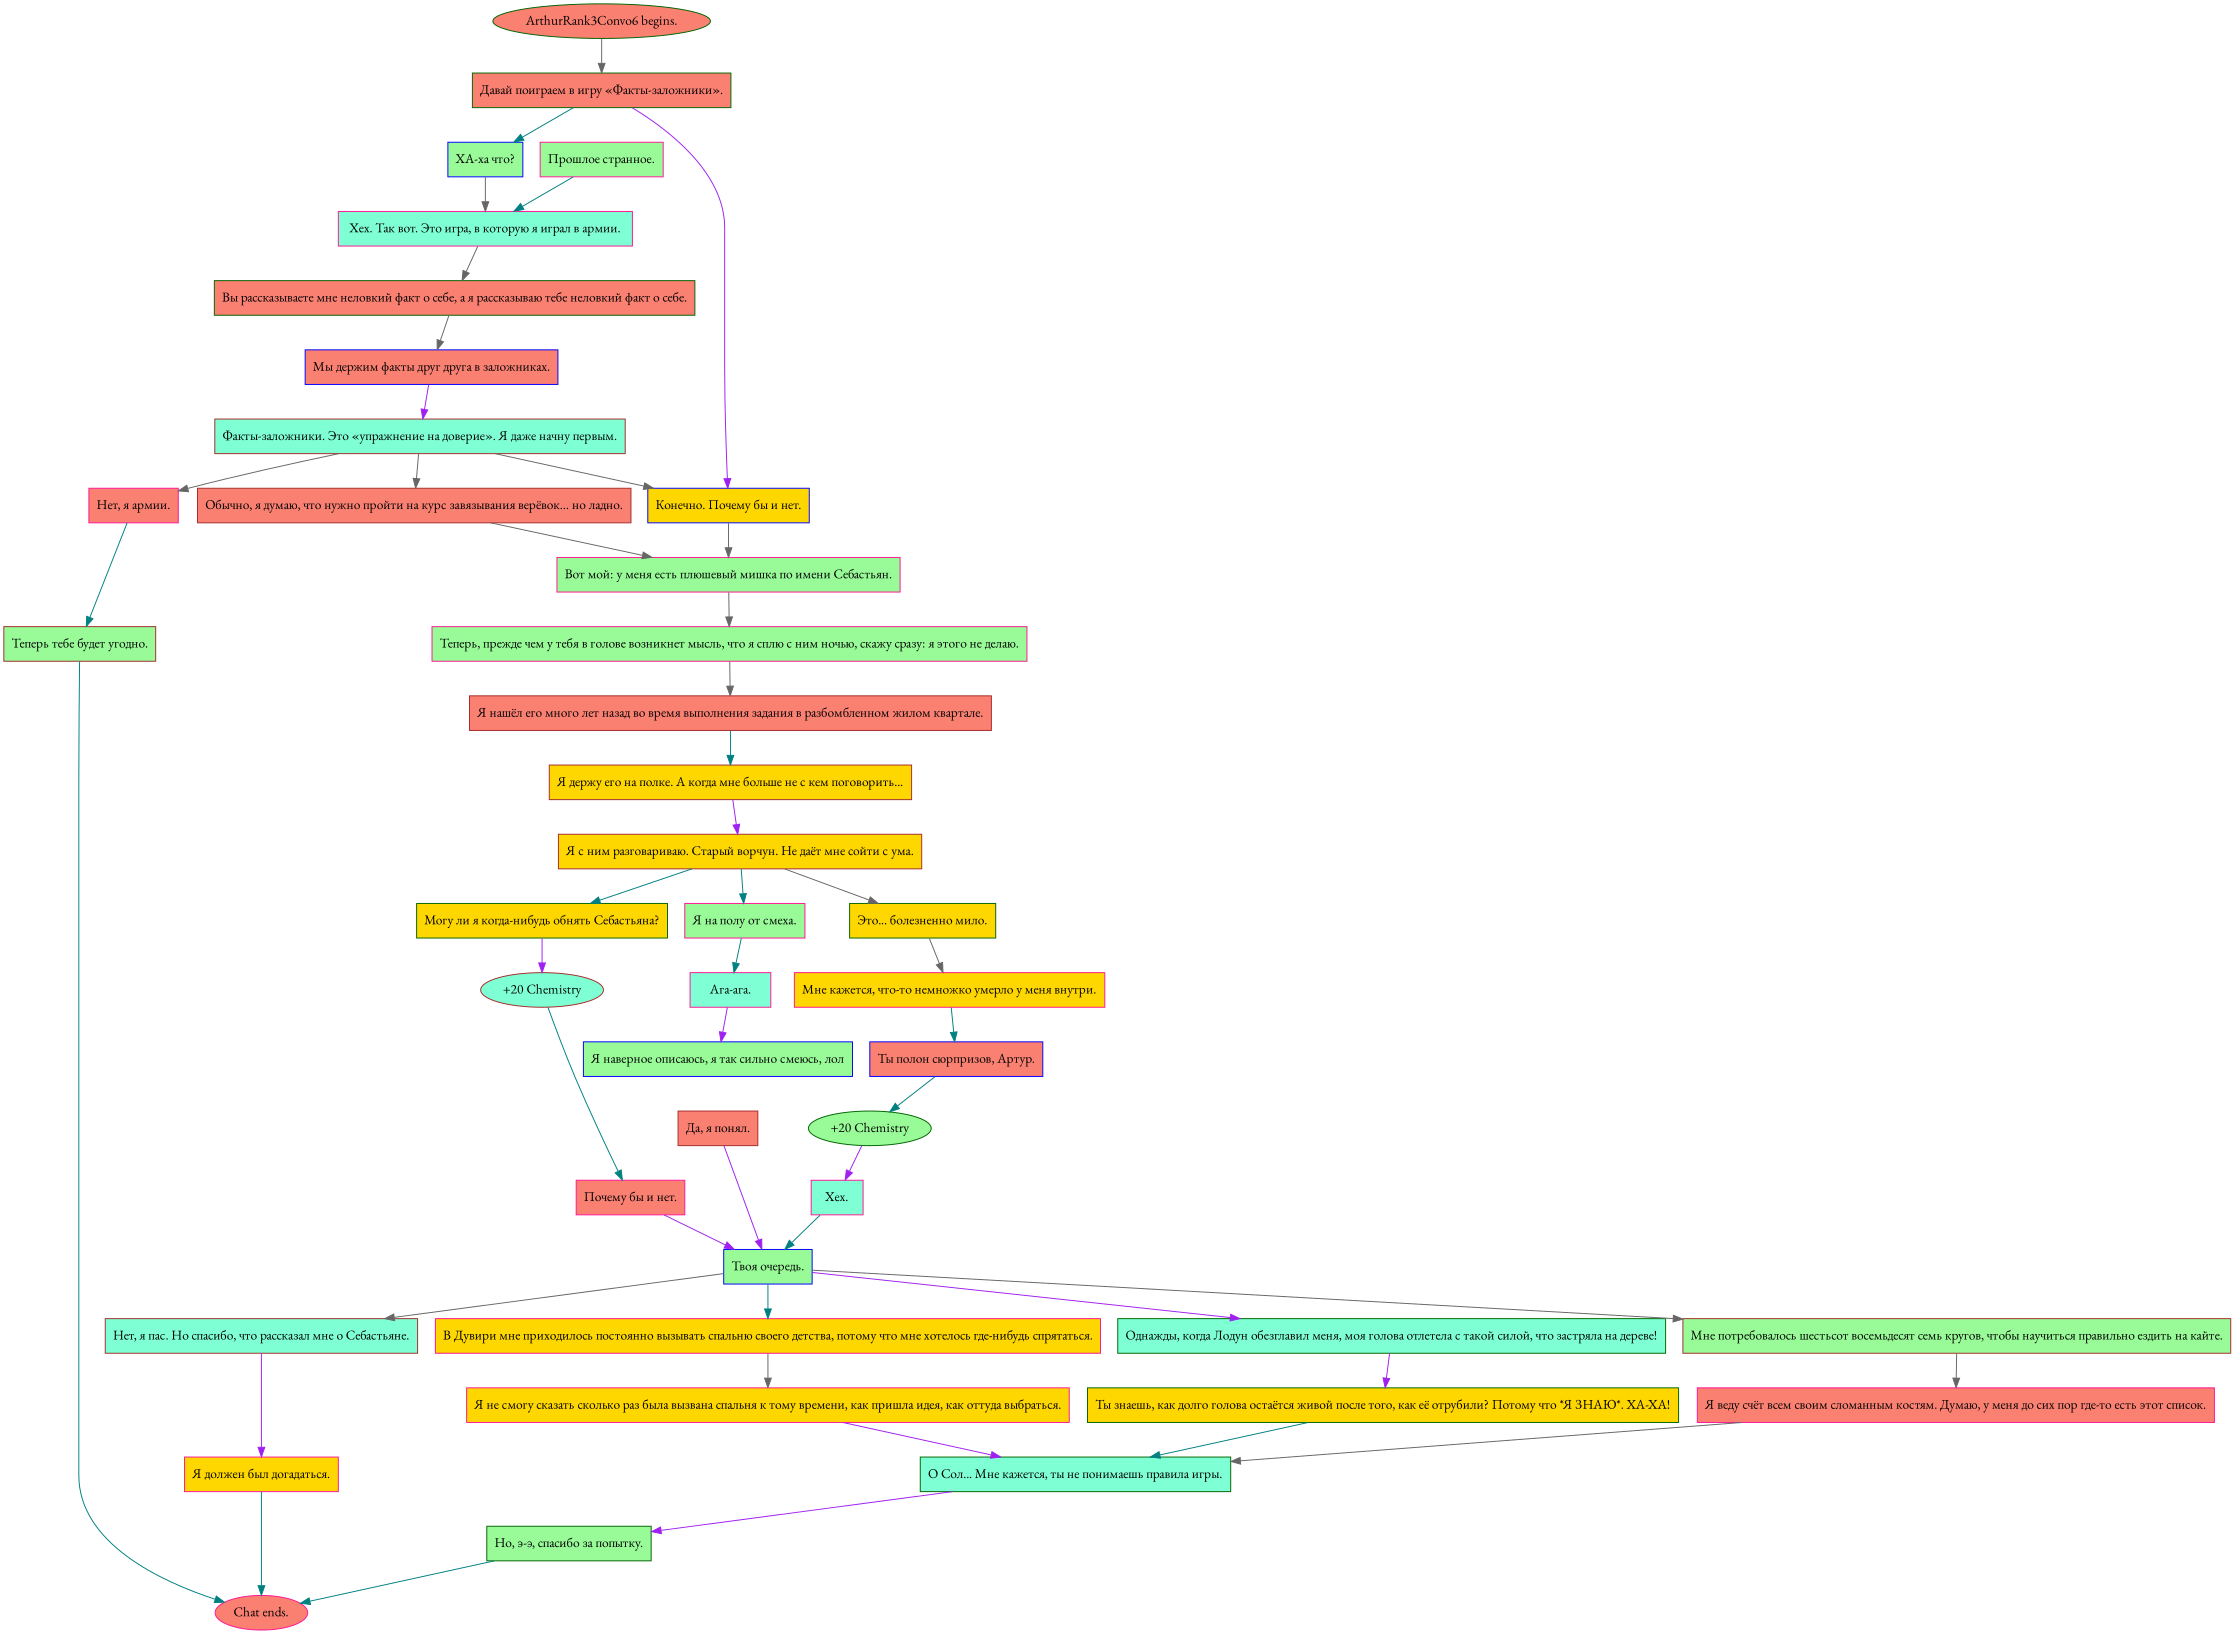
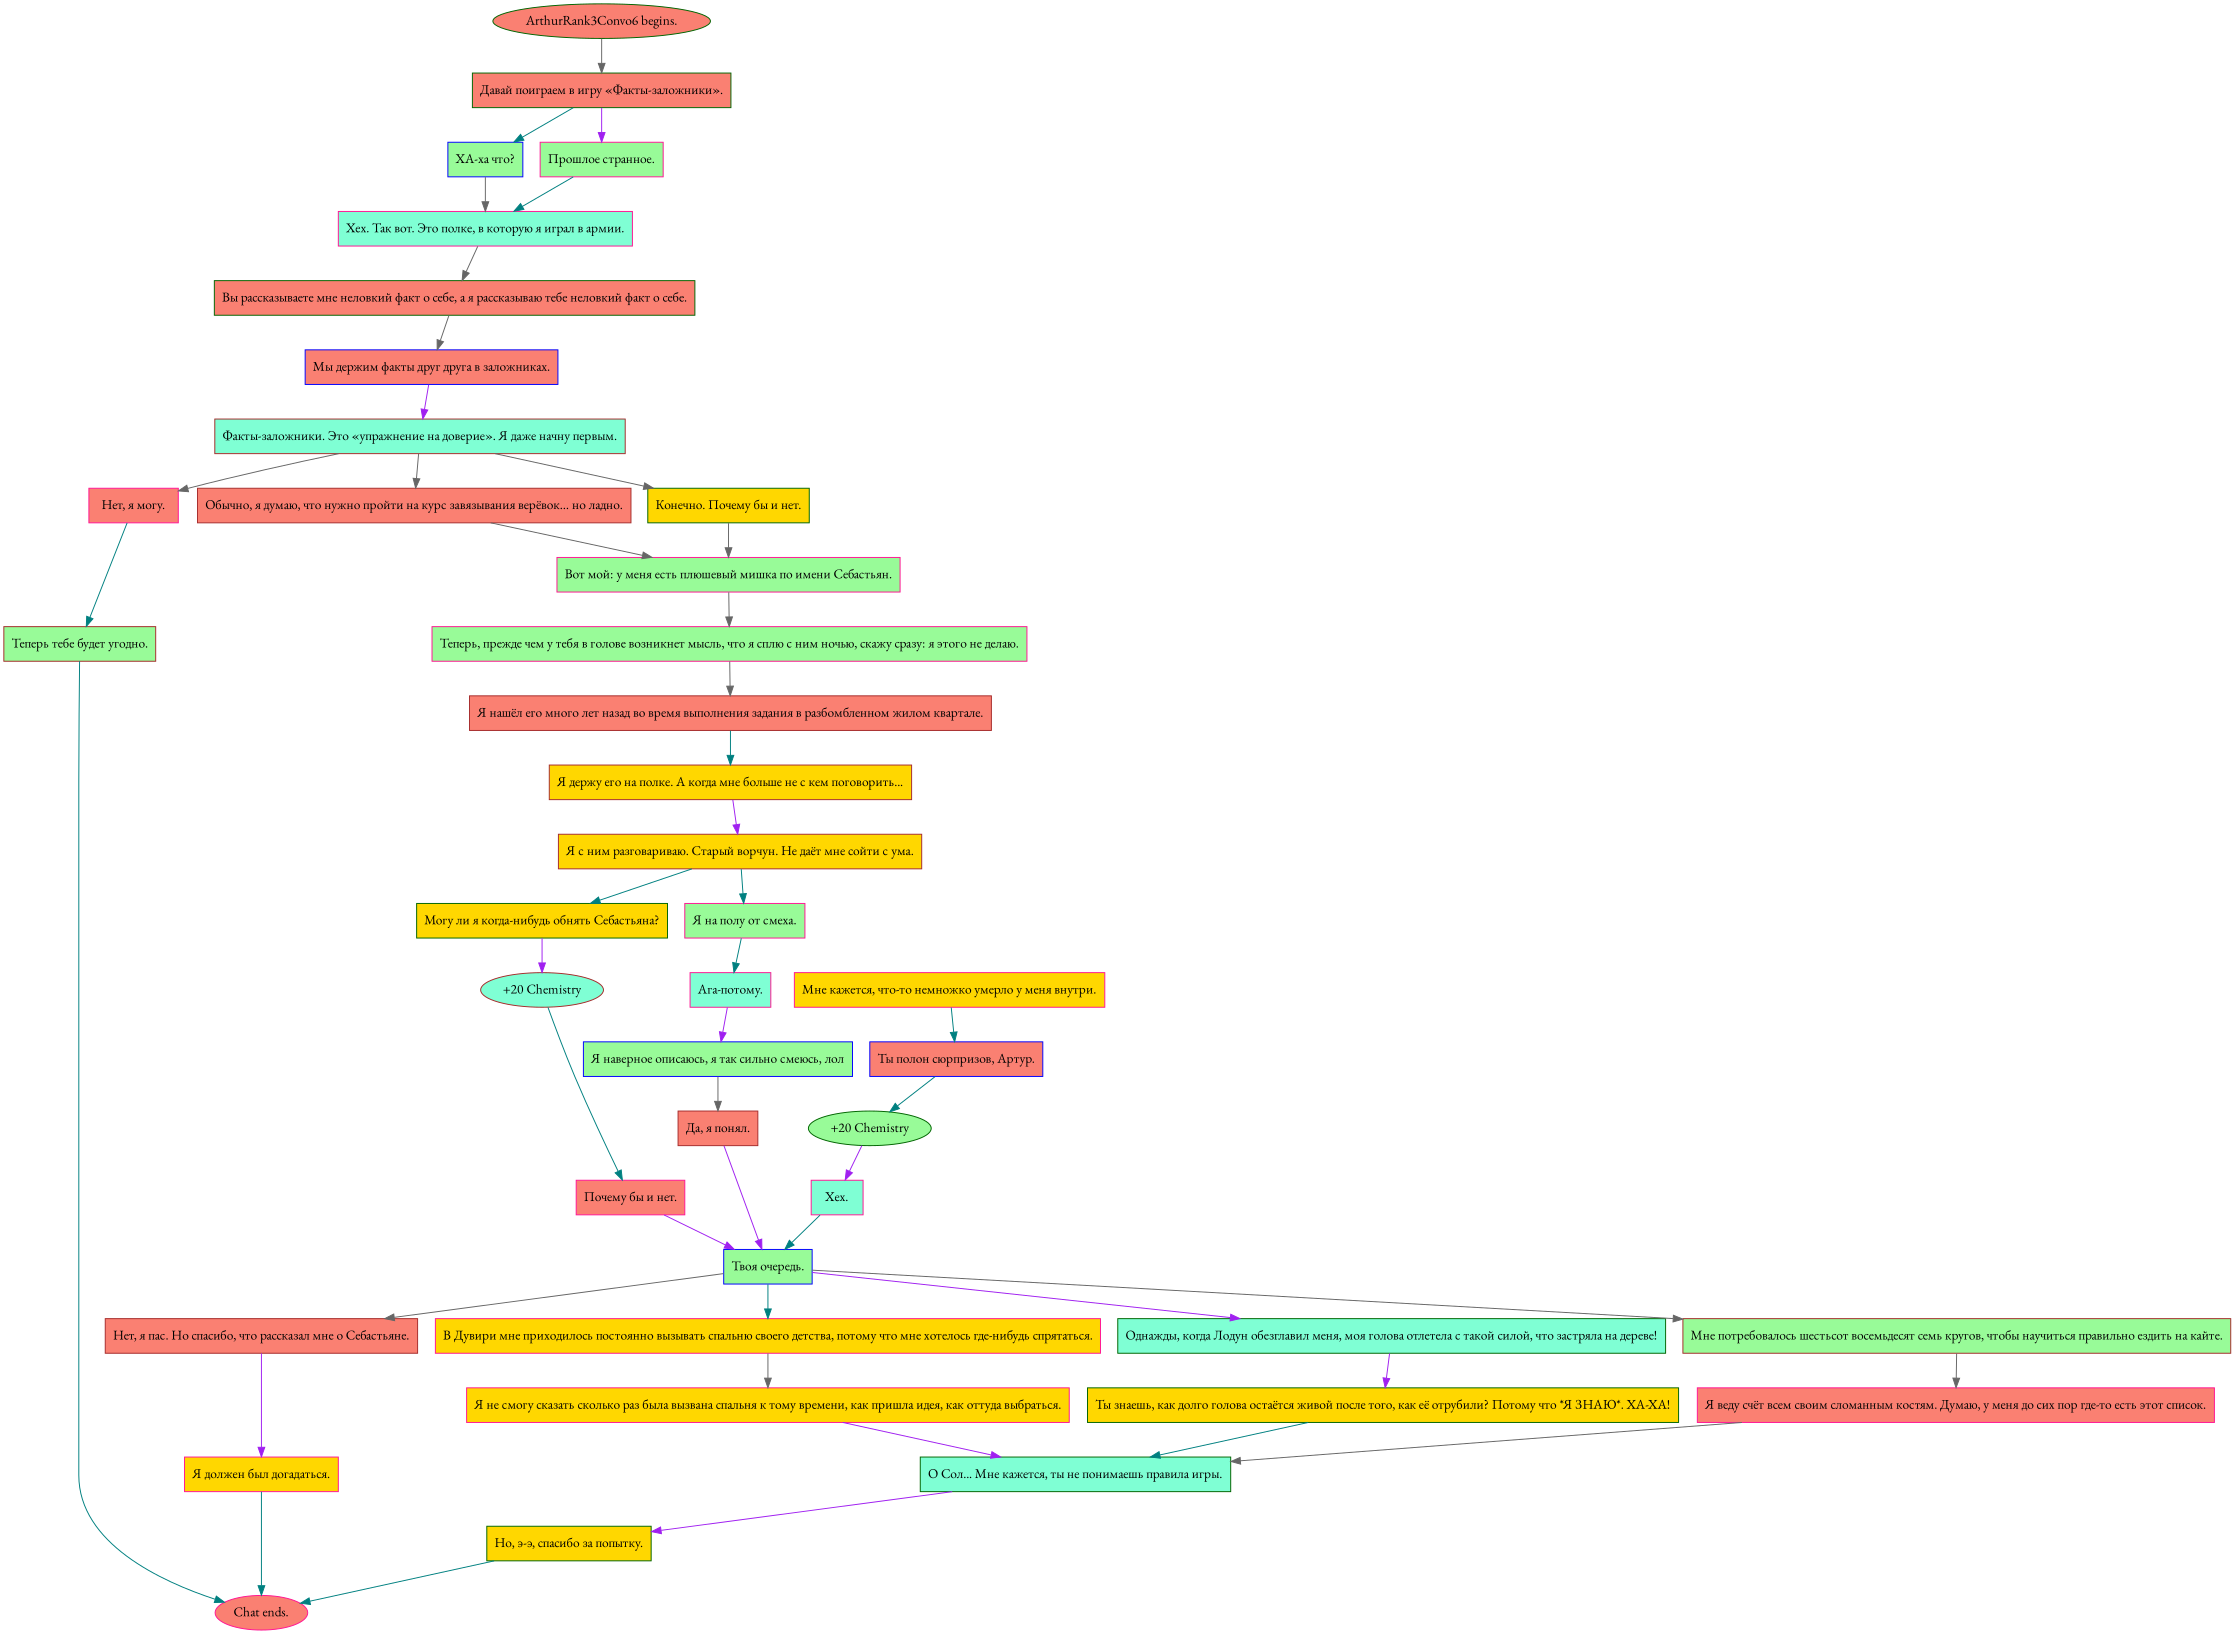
  digraph {
    fontname="EB Garamond"
    node [color=deeppink fillcolor=salmon fontname="EB Garamond" style=filled shape=box]
    edge [color=gray40 fontname="EB Garamond"]
    "ArthurRank3Convo6 begins." [color=darkgreen shape=""]
    n2 [color=darkgreen label="Давай поиграем в игру «Факты-заложники»."]
    n3 [color=blue fillcolor=palegreen label="ХА-ха что?"]
    n4 [fillcolor=palegreen label="Прошлое странное."]
-   n5 [fillcolor=aquamarine label="Хех. Так вот. Это игра, в которую я играл в армии."]
+   n5 [fillcolor=aquamarine label="Хех. Так вот. Это полке, в которую я играл в армии."]
    n6 [color=darkgreen label="Вы рассказываете мне неловкий факт о себе, а я рассказываю тебе неловкий факт о себе."]
    n7 [color=blue label="Мы держим факты друг друга в заложниках."]
    n8 [color=brown fillcolor=aquamarine label="Факты-заложники. Это «упражнение на доверие». Я даже начну первым."]
    n9 [color=brown label="Обычно, я думаю, что нужно пройти на курс завязывания верёвок… но ладно."]
-   n10 [color=blue fillcolor=gold label="Конечно. Почему бы и нет."]
-   n11 [label="Нет, я армии."]
+   n10 [color=darkgreen fillcolor=gold label="Конечно. Почему бы и нет."]
+   n11 [label="Нет, я могу."]
    n12 [fillcolor=palegreen label="Вот мой: у меня есть плюшевый мишка по имени Себастьян."]
    n13 [color=brown fillcolor=palegreen label="Теперь тебе будет угодно."]
    n14 [fillcolor=palegreen label="Теперь, прежде чем у тебя в голове возникнет мысль, что я сплю с ним ночью, скажу сразу: я этого не делаю."]
    "Chat ends." [shape=""]
    n16 [color=brown label="Я нашёл его много лет назад во время выполнения задания в разбомбленном жилом квартале."]
    n17 [color=brown fillcolor=gold label="Я держу его на полке. А когда мне больше не с кем поговорить..."]
    n18 [color=brown fillcolor=gold label="Я с ним разговариваю. Старый ворчун. Не даёт мне сойти с ума."]
    n19 [fillcolor=palegreen label="Я на полу от смеха."]
-   n20 [color=darkgreen fillcolor=gold label="Это... болезненно мило."]
    n21 [color=darkgreen fillcolor=gold label="Могу ли я когда-нибудь обнять Себастьяна?"]
-   n22 [fillcolor=aquamarine label="Ага-ага."]
+   n22 [fillcolor=aquamarine label="Ага-потому."]
    n23 [fillcolor=gold label="Мне кажется, что-то немножко умерло у меня внутри."]
    n24 [color=brown fillcolor=aquamarine label="+20 Chemistry" shape=""]
    n25 [color=blue fillcolor=palegreen label="Я наверное описаюсь, я так сильно смеюсь, лол"]
    n26 [color=blue label="Ты полон сюрпризов, Артур."]
    n27 [label="Почему бы и нет."]
    n28 [color=brown label="Да, я понял."]
    n29 [color=darkgreen fillcolor=palegreen label="+20 Chemistry" shape=""]
    n30 [color=blue fillcolor=palegreen label="Твоя очередь."]
    n31 [fillcolor=aquamarine label="Хех."]
    n32 [fillcolor=gold label="В Дувири мне приходилось постоянно вызывать спальню своего детства, потому что мне хотелось где-нибудь спрятаться."]
    n33 [color=darkgreen fillcolor=aquamarine label="Однажды, когда Лодун обезглавил меня, моя голова отлетела с такой силой, что застряла на дереве!"]
    n34 [color=brown fillcolor=palegreen label="Мне потребовалось шестьсот восемьдесят семь кругов, чтобы научиться правильно ездить на кайте."]
-   n35 [color=brown fillcolor=aquamarine label="Нет, я пас. Но спасибо, что рассказал мне о Себастьяне."]
+   n35 [color=brown label="Нет, я пас. Но спасибо, что рассказал мне о Себастьяне."]
    n36 [fillcolor=gold label="Я не смогу сказать сколько раз была вызвана спальня к тому времени, как пришла идея, как оттуда выбраться."]
    n37 [color=darkgreen fillcolor=gold label="Ты знаешь, как долго голова остаётся живой после того, как её отрубили? Потому что *Я ЗНАЮ*. ХА-ХА!"]
    n38 [label="Я веду счёт всем своим сломанным костям. Думаю, у меня до сих пор где-то есть этот список."]
    n39 [fillcolor=gold label="Я должен был догадаться."]
    n40 [color=darkgreen fillcolor=aquamarine label="О Сол... Мне кажется, ты не понимаешь правила игры."]
-   n41 [color=darkgreen fillcolor=palegreen label="Но, э-э, спасибо за попытку."]
+   n41 [color=darkgreen fillcolor=gold label="Но, э-э, спасибо за попытку."]
    "ArthurRank3Convo6 begins." -> n2
    n2 -> n3 [color=teal]
-   n2 -> n10 [color=purple]
+   n2 -> n4 [color=purple]
    n3 -> n5
    n4 -> n5 [color=teal]
    n5 -> n6
    n6 -> n7
    n7 -> n8 [color=purple]
    n8 -> n9
    n8 -> n10
    n8 -> n11
    n9 -> n12
    n10 -> n12
    n11 -> n13 [color=teal]
    n12 -> n14
    n13 -> "Chat ends." [color=teal]
    n14 -> n16
    n16 -> n17 [color=teal]
    n17 -> n18 [color=purple]
    n18 -> n19 [color=teal]
-   n18 -> n20
    n18 -> n21 [color=teal]
    n19 -> n22 [color=teal]
-   n20 -> n23
    n21 -> n24 [color=purple]
    n22 -> n25 [color=purple]
    n23 -> n26 [color=teal]
    n24 -> n27 [color=teal]
+   n25 -> n28
    n26 -> n29 [color=teal]
    n27 -> n30 [color=purple]
    n28 -> n30 [color=purple]
    n29 -> n31 [color=purple]
    n30 -> n32 [color=teal]
    n30 -> n33 [color=purple]
    n30 -> n34
    n30 -> n35
    n31 -> n30 [color=teal]
    n32 -> n36
    n33 -> n37 [color=purple]
    n34 -> n38
    n35 -> n39 [color=purple]
    n36 -> n40 [color=purple]
    n37 -> n40 [color=teal]
    n38 -> n40
    n39 -> "Chat ends." [color=teal]
    n40 -> n41 [color=purple]
    n41 -> "Chat ends." [color=teal]
  }
